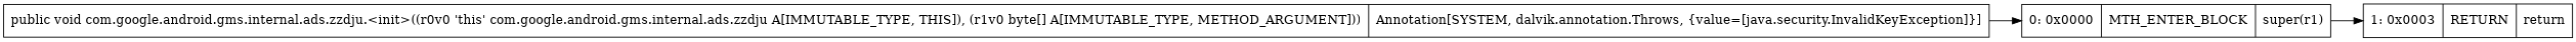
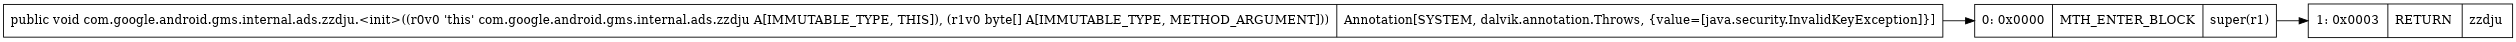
  digraph {
    rankdir=LR
    node [shape=record]
    n1 [label="{0\:\ 0x0000|MTH_ENTER_BLOCK\l|super(r1)\l}"]
-   n2 [label="{1\:\ 0x0003|RETURN\l|return\l}"]
+   n2 [label="{1\:\ 0x0003|RETURN\l|zzdju\l}"]
    n3 [label="{public void com.google.android.gms.internal.ads.zzdju.\<init\>((r0v0 'this' com.google.android.gms.internal.ads.zzdju A[IMMUTABLE_TYPE, THIS]), (r1v0 byte[] A[IMMUTABLE_TYPE, METHOD_ARGUMENT]))  | Annotation[SYSTEM, dalvik.annotation.Throws, \{value=[java.security.InvalidKeyException]\}]\l}"]
    n1 -> n2
    n3 -> n1
  }
